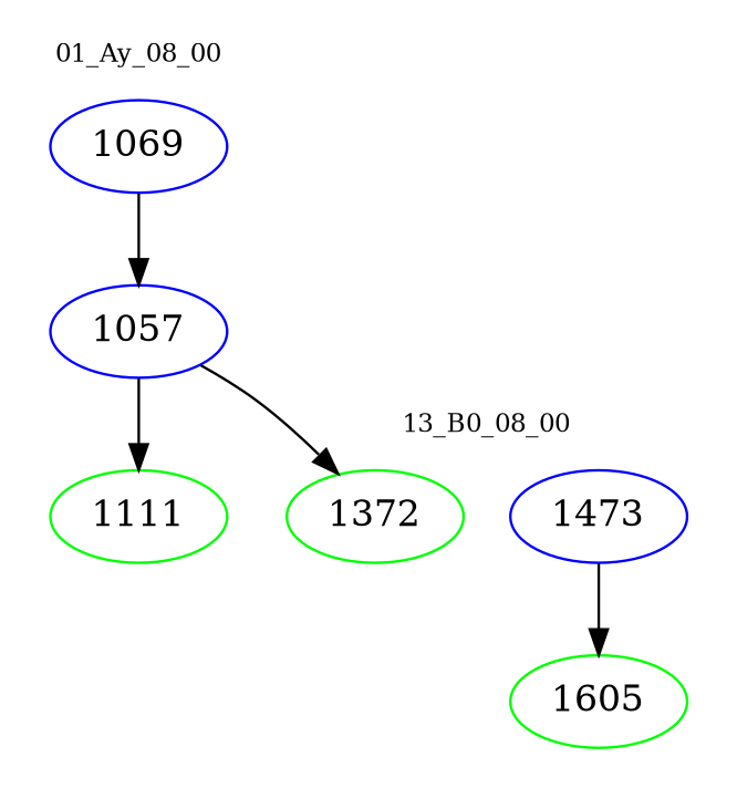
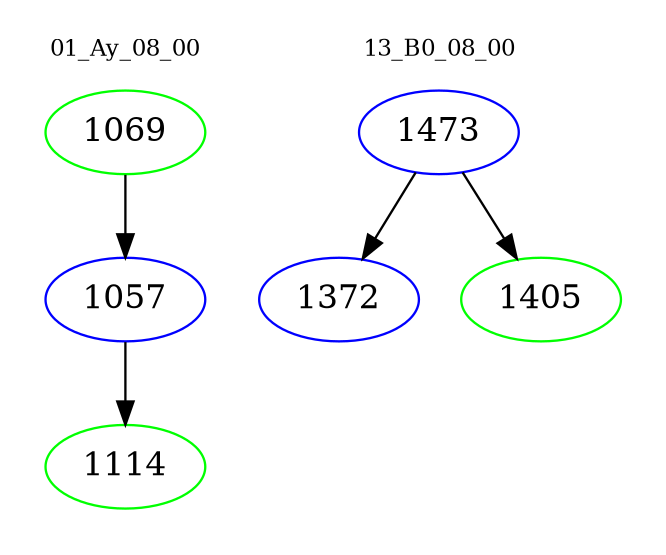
  digraph {
    node [color=blue]
    edge [color=black]
-   n1 [label=1069]
+   n1 [color=green label=1069]
    n2 [label=1057]
-   n3 [color=green label=1111]
+   n3 [color=green label=1114]
    n4 [label=1473]
-   n5 [color=green label=1372]
-   n6 [color=green label=1605]
+   n5 [label=1372]
+   n6 [color=green label=1405]
    subgraph cluster_1 {
      color=white
      fontsize=10
      label="01_Ay_08_00"
      n1
      n2
      n3
    }
    subgraph cluster_2 {
      color=white
      fontsize=10
      label="13_B0_08_00"
      n4
      n5
      n6
    }
    n1 -> n2
    n2 -> n3
-   n2 -> n5
+   n4 -> n5
    n4 -> n6
  }
